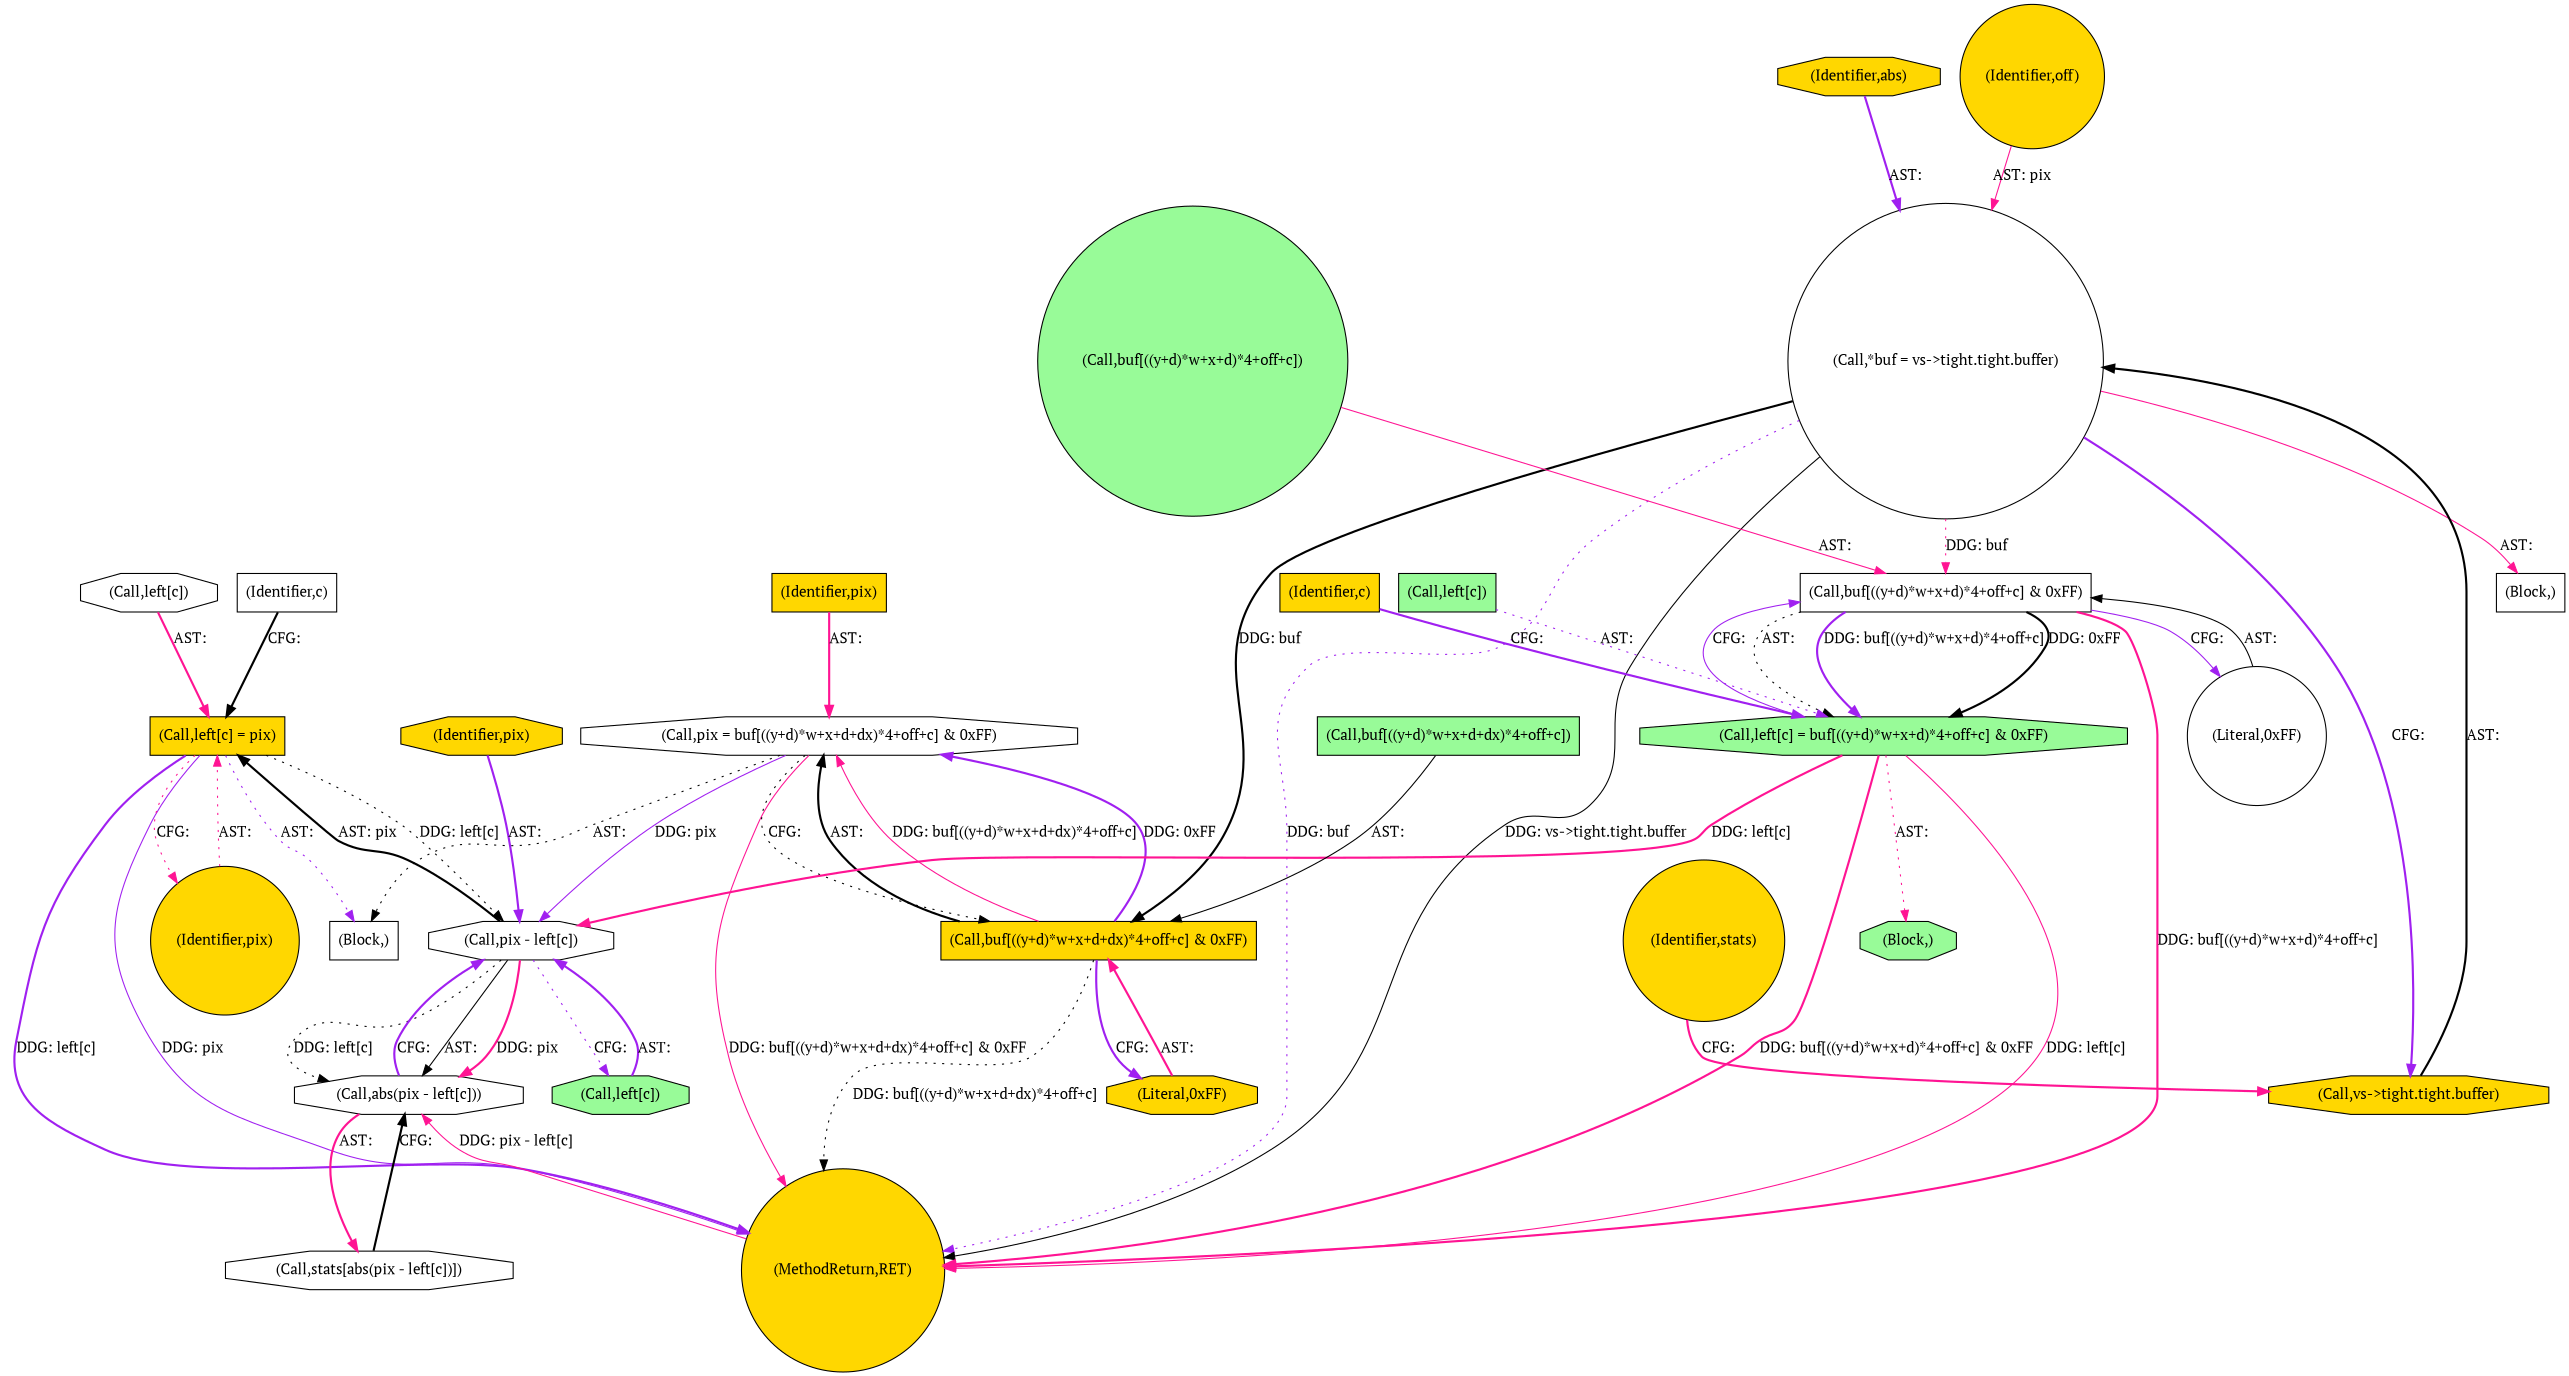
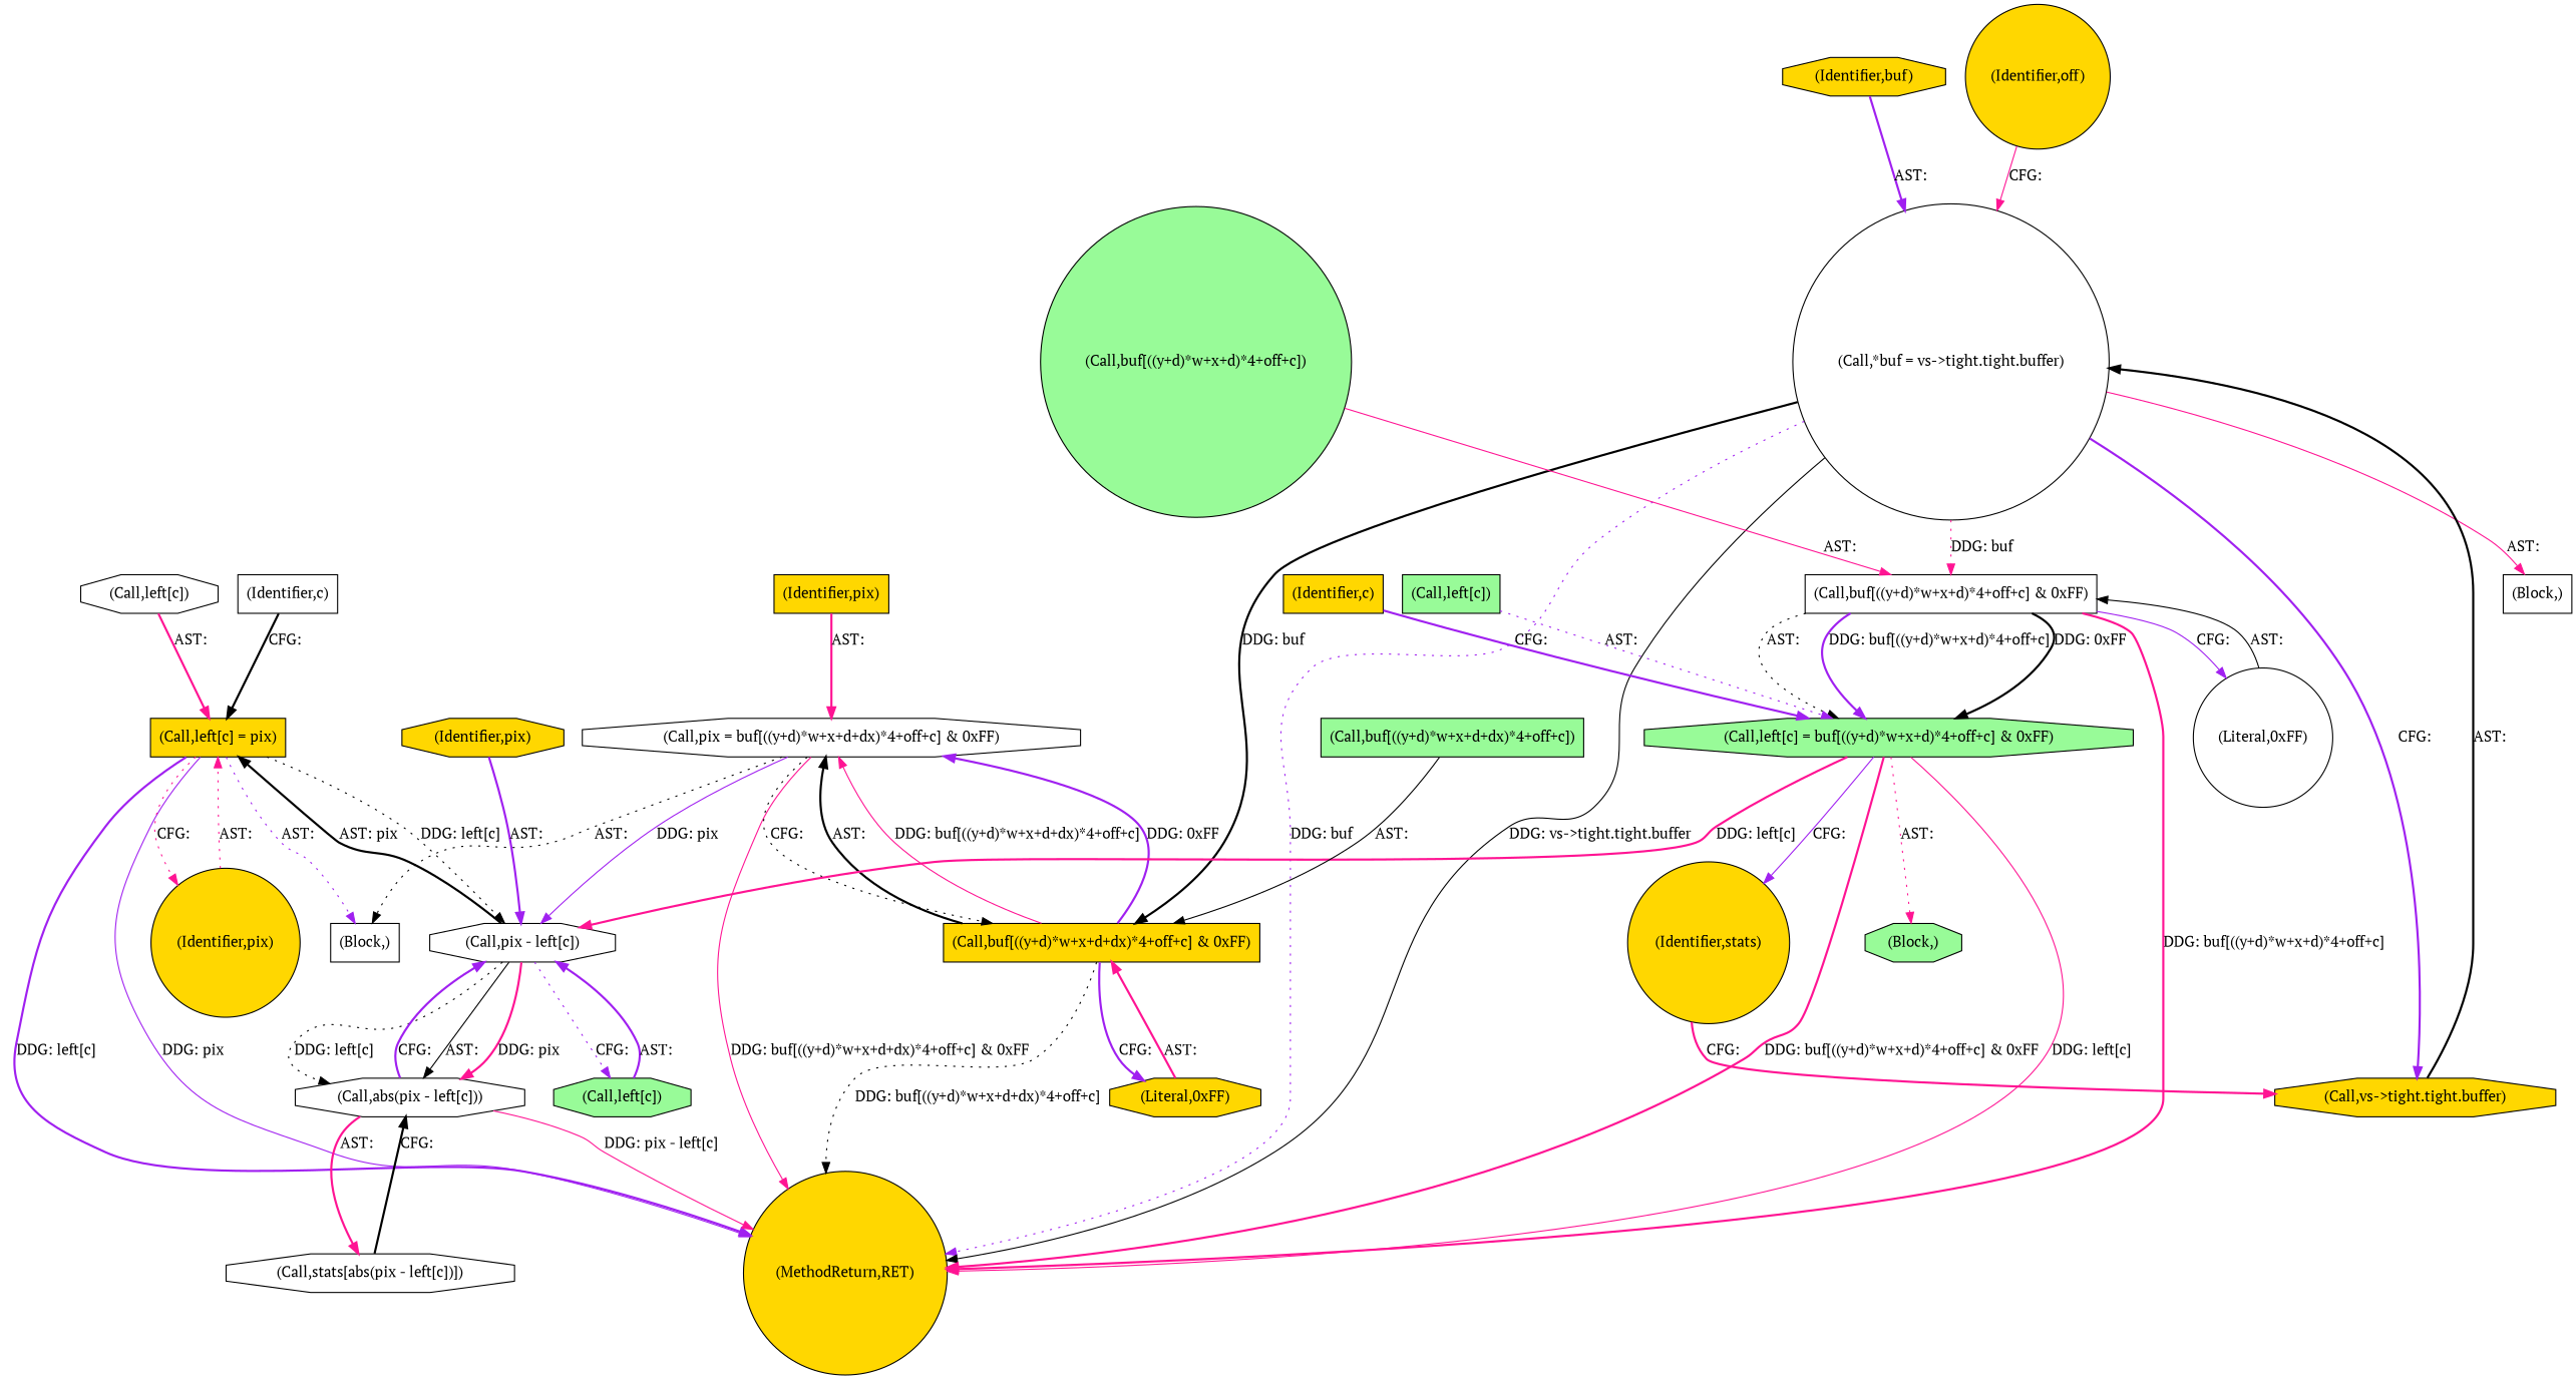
  digraph {
    fontname="PT Serif"
    node [fillcolor=gold fontname="PT Serif" shape=octagon style=filled]
    edge [color=deeppink fontname="PT Serif" style=bold]
    n1 [label="(Call,left[c] = pix)" shape=box]
    n2 [fillcolor=white label="(Call,pix - left[c])"]
    n3 [label="(MethodReturn,RET)" shape=circle]
    n4 [fillcolor=white label="(Block,)" shape=box]
    n5 [label="(Identifier,pix)" shape=circle]
    n6 [fillcolor=white label="(Call,abs(pix - left[c]))"]
    n7 [fillcolor=palegreen label="(Call,left[c])"]
    n8 [fillcolor=white label="(Call,stats[abs(pix - left[c])])"]
    n9 [fillcolor=white label="(Call,pix = buf[((y+d)*w+x+d+dx)*4+off+c] & 0xFF)"]
    n10 [label="(Call,buf[((y+d)*w+x+d+dx)*4+off+c] & 0xFF)" shape=box]
    n11 [label="(Literal,0xFF)"]
    n12 [fillcolor=white label="(Call,*buf = vs->tight.tight.buffer)" shape=circle]
    n13 [fillcolor=white label="(Call,buf[((y+d)*w+x+d)*4+off+c] & 0xFF)" shape=box]
    n14 [label="(Call,vs->tight.tight.buffer)"]
    n15 [fillcolor=white label="(Block,)" shape=box]
    n16 [fillcolor=palegreen label="(Call,left[c] = buf[((y+d)*w+x+d)*4+off+c] & 0xFF)"]
    n17 [fillcolor=white label="(Literal,0xFF)" shape=circle]
    n18 [fillcolor=palegreen label="(Block,)"]
    n19 [fillcolor=white label="(Call,left[c])"]
    n20 [label="(Identifier,c)" shape=box]
    n21 [label="(Identifier,stats)" shape=circle]
    n22 [fillcolor=white label="(Identifier,c)" shape=box]
-   n23 [label="(Identifier,abs)"]
+   n23 [label="(Identifier,buf)"]
    n24 [fillcolor=palegreen label="(Call,left[c])" shape=box]
    n25 [fillcolor=palegreen label="(Call,buf[((y+d)*w+x+d)*4+off+c])" shape=circle]
    n26 [label="(Identifier,pix)"]
    n27 [fillcolor=palegreen label="(Call,buf[((y+d)*w+x+d+dx)*4+off+c])" shape=box]
    n28 [label="(Identifier,off)" shape=circle]
    n29 [label="(Identifier,pix)" shape=box]
    n1 -> n2 [color=black label="DDG: left[c]" style=dotted]
    n1 -> n3 [color=purple label="DDG: left[c]"]
    n1 -> n3 [color=purple label="DDG: pix" style=solid]
    n1 -> n4 [color=purple label="AST: " style=dotted]
    n1 -> n5 [label="CFG: " style=dotted]
    n2 -> n1 [color=black label="AST: pix"]
    n2 -> n6 [color=black label="AST: " style=solid]
    n2 -> n6 [label="DDG: pix"]
    n2 -> n6 [color=black label="DDG: left[c]" style=dotted]
    n2 -> n7 [color=purple label="CFG: " style=dotted]
    n5 -> n1 [label="AST: " style=dotted]
    n6 -> n2 [color=purple label="CFG: "]
-   n3 -> n6 [label="DDG: pix - left[c]" style=solid]
+   n6 -> n3 [label="DDG: pix - left[c]" style=solid]
    n6 -> n8 [label="AST: "]
    n7 -> n2 [color=purple label="AST: "]
    n8 -> n6 [color=black label="CFG: "]
    n9 -> n2 [color=purple label="DDG: pix" style=solid]
    n9 -> n3 [label="DDG: buf[((y+d)*w+x+d+dx)*4+off+c] & 0xFF" style=solid]
    n9 -> n4 [color=black label="AST: " style=dotted]
    n9 -> n10 [color=black label="CFG: " style=dotted]
    n10 -> n3 [color=black label="DDG: buf[((y+d)*w+x+d+dx)*4+off+c]" style=dotted]
    n10 -> n9 [color=black label="AST: "]
    n10 -> n9 [label="DDG: buf[((y+d)*w+x+d+dx)*4+off+c]" style=solid]
    n10 -> n9 [color=purple label="DDG: 0xFF"]
    n10 -> n11 [color=purple label="CFG: "]
    n11 -> n10 [label="AST: "]
    n12 -> n3 [color=purple label="DDG: buf" style=dotted]
    n12 -> n3 [color=black label="DDG: vs->tight.tight.buffer" style=solid]
    n12 -> n10 [color=black label="DDG: buf"]
    n12 -> n13 [label="DDG: buf" style=dotted]
    n12 -> n14 [color=purple label="CFG: "]
    n12 -> n15 [label="AST: " style=solid]
    n13 -> n3 [label="DDG: buf[((y+d)*w+x+d)*4+off+c]"]
    n13 -> n16 [color=black label="AST: " style=dotted]
    n13 -> n16 [color=purple label="DDG: buf[((y+d)*w+x+d)*4+off+c]"]
    n13 -> n16 [color=black label="DDG: 0xFF"]
    n13 -> n17 [color=purple label="CFG: " style=solid]
    n14 -> n12 [color=black label="AST: "]
    n16 -> n2 [label="DDG: left[c]"]
    n16 -> n3 [label="DDG: left[c]" style=solid]
    n16 -> n3 [label="DDG: buf[((y+d)*w+x+d)*4+off+c] & 0xFF"]
-   n16 -> n13 [color=purple label="CFG: " style=solid]
+   n16 -> n21 [color=purple label="CFG: " style=solid]
    n16 -> n18 [label="AST: " style=dotted]
    n17 -> n13 [color=black label="AST: " style=solid]
    n19 -> n1 [label="AST: "]
    n20 -> n16 [color=purple label="CFG: "]
    n21 -> n14 [label="CFG: "]
    n22 -> n1 [color=black label="CFG: "]
    n23 -> n12 [color=purple label="AST: "]
    n24 -> n16 [color=purple label="AST: " style=dotted]
    n25 -> n13 [label="AST: " style=solid]
    n26 -> n2 [color=purple label="AST: "]
    n27 -> n10 [color=black label="AST: " style=solid]
-   n28 -> n12 [label="AST: pix" style=solid]
+   n28 -> n12 [label="CFG: " style=solid]
    n29 -> n9 [label="AST: "]
  }
